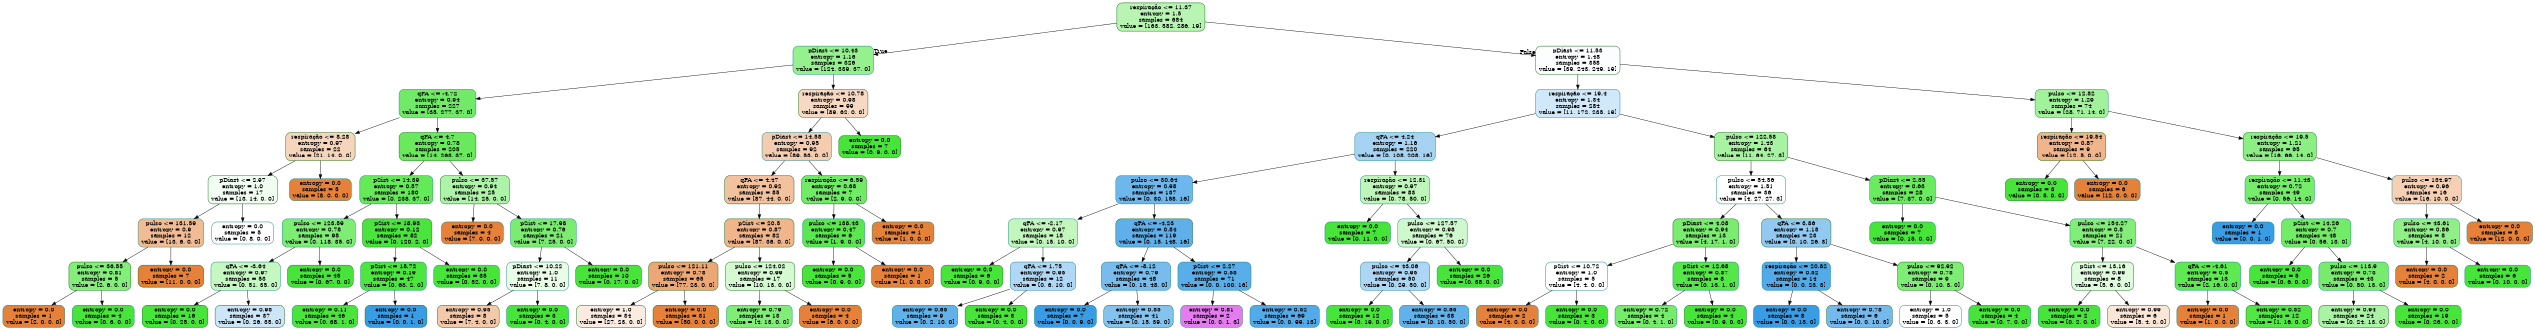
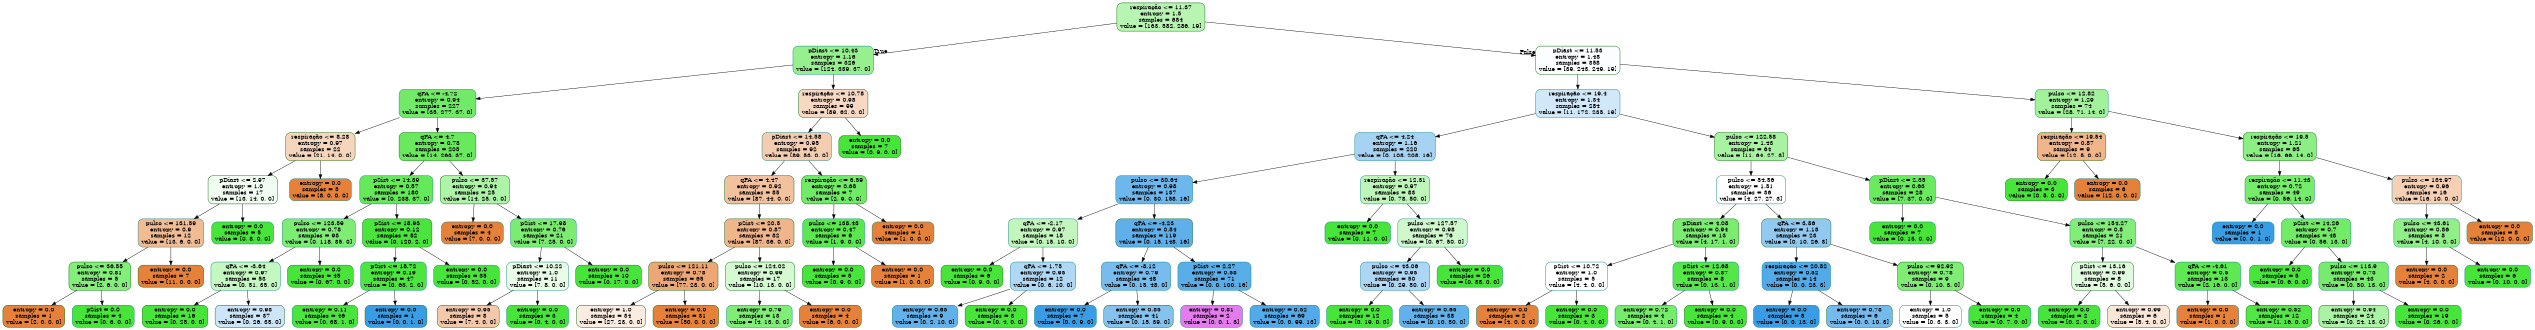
  digraph {
    fontname="DejaVu Serif"
    node [color=teal fillcolor="#47e539" fontname="DejaVu Serif" shape=box style="filled, rounded"]
    edge [fontname="DejaVu Serif"]
    n1 [color=darkgreen fillcolor="#b8f5b2" label="respiração <= 11.37\nentropy = 1.5\nsamples = 684\nvalue = [163, 582, 286, 19]"]
    n2 [fillcolor="#96f08e" label="pDiast <= 10.43\nentropy = 1.16\nsamples = 326\nvalue = [124, 339, 37, 0]"]
    n3 [color=darkgreen fillcolor="#fbfdfe" label="pDiast <= 11.53\nentropy = 1.48\nsamples = 358\nvalue = [39, 243, 249, 19]"]
    n4 [fillcolor="#71eb67" label="qPA <= -4.72\nentropy = 0.94\nsamples = 227\nvalue = [35, 277, 37, 0]"]
    n5 [color=darkgreen fillcolor="#f7d9c3" label="respiração <= 10.78\nentropy = 0.98\nsamples = 99\nvalue = [89, 62, 0, 0]"]
    n6 [fillcolor="#d0e8f9" label="respiração <= 19.4\nentropy = 1.34\nsamples = 284\nvalue = [11, 172, 235, 19]"]
    n7 [fillcolor="#a2f29b" label="pulso <= 12.82\nentropy = 1.29\nsamples = 74\nvalue = [28, 71, 14, 0]"]
    n8 [color=darkgreen fillcolor="#f6d5bd" label="respiração <= 8.28\nentropy = 0.97\nsamples = 22\nvalue = [21, 14, 0, 0]"]
    n9 [color=darkgreen fillcolor="#69ea5d" label="qPA <= 4.7\nentropy = 0.78\nsamples = 205\nvalue = [14, 263, 37, 0]"]
    n10 [fillcolor="#f4ccaf" label="pDiast <= 14.58\nentropy = 0.95\nsamples = 92\nvalue = [89, 53, 0, 0]"]
    n11 [color=darkgreen label="entropy = 0.0\nsamples = 7\nvalue = [0, 9, 0, 0]"]
    n12 [color=darkgreen fillcolor="#f2fdf1" label="pDiast <= 2.97\nentropy = 1.0\nsamples = 17\nvalue = [13, 14, 0, 0]"]
    n13 [fillcolor="#e58139" label="entropy = 0.0\nsamples = 5\nvalue = [8, 0, 0, 0]"]
    n14 [fillcolor="#64e958" label="pSist <= 14.39\nentropy = 0.57\nsamples = 180\nvalue = [0, 238, 37, 0]"]
    n15 [color=darkgreen fillcolor="#aef4a8" label="pulso <= 37.57\nentropy = 0.94\nsamples = 25\nvalue = [14, 25, 0, 0]"]
    n16 [fillcolor="#f1bb94" label="pulso <= 131.59\nentropy = 0.9\nsamples = 12\nvalue = [13, 6, 0, 0]"]
-   n17 [fillcolor="#ffffff" label="entropy = 0.0\nsamples = 5\nvalue = [0, 8, 0, 0]"]
+   n17 [label="entropy = 0.0\nsamples = 5\nvalue = [0, 8, 0, 0]"]
    n18 [color=darkgreen fillcolor="#84ee7b" label="pulso <= 36.55\nentropy = 0.81\nsamples = 5\nvalue = [2, 6, 0, 0]"]
    n19 [color=darkgreen fillcolor="#e58139" label="entropy = 0.0\nsamples = 7\nvalue = [11, 0, 0, 0]"]
-   n20 [fillcolor="#e58139" label="entropy = 0.0\nsamples = 1\nvalue = [2, 0, 0, 0]"]
-   n21 [label="entropy = 0.0\nsamples = 4\nvalue = [0, 6, 0, 0]"]
+   n20 [color=darkgreen fillcolor="#e58139" label="entropy = 0.0\nsamples = 1\nvalue = [2, 0, 0, 0]"]
+   n21 [label="pSist = 0.0\nsamples = 4\nvalue = [0, 6, 0, 0]"]
    n22 [fillcolor="#7eed74" label="pulso <= 123.59\nentropy = 0.78\nsamples = 98\nvalue = [0, 118, 35, 0]"]
    n23 [color=darkgreen fillcolor="#4ae53c" label="pSist <= 18.93\nentropy = 0.12\nsamples = 82\nvalue = [0, 120, 2, 0]"]
    n24 [fillcolor="#e58139" label="entropy = 0.0\nsamples = 4\nvalue = [7, 0, 0, 0]"]
    n25 [fillcolor="#7bec70" label="pSist <= 17.98\nentropy = 0.76\nsamples = 21\nvalue = [7, 25, 0, 0]"]
    n26 [fillcolor="#c5f7c1" label="qPA <= -3.64\nentropy = 0.97\nsamples = 53\nvalue = [0, 51, 35, 0]"]
    n27 [color=darkgreen label="entropy = 0.0\nsamples = 45\nvalue = [0, 67, 0, 0]"]
    n28 [fillcolor="#4ce63f" label="pSist <= 18.72\nentropy = 0.19\nsamples = 47\nvalue = [0, 68, 2, 0]"]
    n29 [label="entropy = 0.0\nsamples = 35\nvalue = [0, 52, 0, 0]"]
    n30 [color=darkgreen label="entropy = 0.0\nsamples = 16\nvalue = [0, 25, 0, 0]"]
    n31 [color=darkgreen fillcolor="#cce6f8" label="entropy = 0.98\nsamples = 37\nvalue = [0, 26, 35, 0]"]
    n32 [fillcolor="#4ae53c" label="entropy = 0.11\nsamples = 46\nvalue = [0, 68, 1, 0]"]
    n33 [color=darkgreen fillcolor="#399de5" label="entropy = 0.0\nsamples = 1\nvalue = [0, 0, 1, 0]"]
    n34 [fillcolor="#e8fce6" label="pDiast <= 10.22\nentropy = 1.0\nsamples = 11\nvalue = [7, 8, 0, 0]"]
    n35 [color=darkgreen label="entropy = 0.0\nsamples = 10\nvalue = [0, 17, 0, 0]"]
    n36 [color=darkgreen fillcolor="#f4c9aa" label="entropy = 0.95\nsamples = 8\nvalue = [7, 4, 0, 0]"]
    n37 [label="entropy = 0.0\nsamples = 3\nvalue = [0, 4, 0, 0]"]
    n38 [color=darkgreen fillcolor="#f2c19d" label="qPA <= 4.47\nentropy = 0.92\nsamples = 85\nvalue = [87, 44, 0, 0]"]
    n39 [color=darkgreen fillcolor="#70eb65" label="respiração <= 6.59\nentropy = 0.68\nsamples = 7\nvalue = [2, 9, 0, 0]"]
    n40 [color=darkgreen fillcolor="#f0b58b" label="pSist <= 20.5\nentropy = 0.87\nsamples = 82\nvalue = [87, 36, 0, 0]"]
    n41 [fillcolor="#5be84f" label="pulso <= 138.43\nentropy = 0.47\nsamples = 6\nvalue = [1, 9, 0, 0]"]
    n42 [fillcolor="#e58139" label="entropy = 0.0\nsamples = 1\nvalue = [1, 0, 0, 0]"]
    n43 [color=darkgreen fillcolor="#eda774" label="pulso <= 121.11\nentropy = 0.78\nsamples = 65\nvalue = [77, 23, 0, 0]"]
    n44 [color=darkgreen fillcolor="#d5f9d1" label="pulso <= 124.02\nentropy = 0.99\nsamples = 17\nvalue = [10, 13, 0, 0]"]
    n45 [color=darkgreen fillcolor="#fbece2" label="entropy = 1.0\nsamples = 34\nvalue = [27, 23, 0, 0]"]
    n46 [color=darkgreen fillcolor="#e58139" label="entropy = 0.0\nsamples = 31\nvalue = [50, 0, 0, 0]"]
    n47 [fillcolor="#80ed76" label="entropy = 0.79\nsamples = 13\nvalue = [4, 13, 0, 0]"]
    n48 [color=darkgreen fillcolor="#e58139" label="entropy = 0.0\nsamples = 4\nvalue = [6, 0, 0, 0]"]
    n49 [color=darkgreen label="entropy = 0.0\nsamples = 5\nvalue = [0, 9, 0, 0]"]
    n50 [color=darkgreen fillcolor="#e58139" label="entropy = 0.0\nsamples = 1\nvalue = [1, 0, 0, 0]"]
    n51 [fillcolor="#a7d3f3" label="qPA <= 4.24\nentropy = 1.16\nsamples = 220\nvalue = [0, 108, 208, 16]"]
    n52 [color=darkgreen fillcolor="#a8f3a1" label="pulso <= 122.58\nentropy = 1.43\nsamples = 64\nvalue = [11, 64, 27, 3]"]
    n53 [color=darkgreen fillcolor="#f0b58b" label="respiração <= 19.54\nentropy = 0.87\nsamples = 9\nvalue = [12, 5, 0, 0]"]
    n54 [color=darkgreen fillcolor="#8cef83" label="respiração <= 19.5\nentropy = 1.21\nsamples = 65\nvalue = [16, 66, 14, 0]"]
    n55 [fillcolor="#6db7ec" label="pulso <= 30.64\nentropy = 0.98\nsamples = 137\nvalue = [0, 30, 158, 16]"]
    n56 [fillcolor="#bdf6b8" label="respiração <= 12.31\nentropy = 0.97\nsamples = 83\nvalue = [0, 78, 50, 0]"]
    n57 [fillcolor="#ffffff" label="pulso <= 54.56\nentropy = 1.51\nsamples = 36\nvalue = [4, 27, 27, 3]"]
    n58 [fillcolor="#6aea5e" label="pDiast <= 2.35\nentropy = 0.63\nsamples = 28\nvalue = [7, 37, 0, 0]"]
    n59 [fillcolor="#c2f6bd" label="qPA <= -2.17\nentropy = 0.97\nsamples = 18\nvalue = [0, 15, 10, 0]"]
    n60 [color=darkgreen fillcolor="#5fb0ea" label="qPA <= -4.23\nentropy = 0.84\nsamples = 119\nvalue = [0, 15, 148, 16]"]
    n61 [label="entropy = 0.0\nsamples = 7\nvalue = [0, 11, 0, 0]"]
    n62 [fillcolor="#d0f8cd" label="pulso <= 127.57\nentropy = 0.98\nsamples = 76\nvalue = [0, 67, 50, 0]"]
    n63 [color=darkgreen label="entropy = 0.0\nsamples = 6\nvalue = [0, 9, 0, 0]"]
    n64 [fillcolor="#b0d8f5" label="qPA <= 1.75\nentropy = 0.95\nsamples = 12\nvalue = [0, 6, 10, 0]"]
    n65 [fillcolor="#77bced" label="qPA <= -8.12\nentropy = 0.79\nsamples = 48\nvalue = [0, 15, 48, 0]"]
    n66 [fillcolor="#59ade9" label="pSist <= 2.27\nentropy = 0.58\nsamples = 71\nvalue = [0, 0, 100, 16]"]
    n67 [fillcolor="#61b1ea" label="entropy = 0.65\nsamples = 9\nvalue = [0, 2, 10, 0]"]
    n68 [color=darkgreen label="entropy = 0.0\nsamples = 3\nvalue = [0, 4, 0, 0]"]
    n69 [fillcolor="#399de5" label="entropy = 0.0\nsamples = 7\nvalue = [0, 0, 9, 0]"]
    n70 [color=darkgreen fillcolor="#85c3ef" label="entropy = 0.85\nsamples = 41\nvalue = [0, 15, 39, 0]"]
    n71 [fillcolor="#e47bee" label="entropy = 0.81\nsamples = 2\nvalue = [0, 0, 1, 3]"]
    n72 [fillcolor="#53aae8" label="entropy = 0.52\nsamples = 69\nvalue = [0, 0, 99, 13]"]
    n73 [fillcolor="#acd6f4" label="pulso <= 43.06\nentropy = 0.95\nsamples = 50\nvalue = [0, 29, 50, 0]"]
    n74 [label="entropy = 0.0\nsamples = 26\nvalue = [0, 38, 0, 0]"]
    n75 [label="entropy = 0.0\nsamples = 12\nvalue = [0, 19, 0, 0]"]
    n76 [fillcolor="#61b1ea" label="entropy = 0.65\nsamples = 38\nvalue = [0, 10, 50, 0]"]
    n77 [color=darkgreen fillcolor="#7aec70" label="pDiast <= 4.08\nentropy = 0.94\nsamples = 13\nvalue = [4, 17, 1, 0]"]
    n78 [color=darkgreen fillcolor="#92c9f1" label="qPA <= 3.86\nentropy = 1.18\nsamples = 23\nvalue = [0, 10, 26, 3]"]
    n79 [label="entropy = 0.0\nsamples = 7\nvalue = [0, 15, 0, 0]"]
    n80 [fillcolor="#82ed78" label="pulso <= 154.27\nentropy = 0.8\nsamples = 21\nvalue = [7, 22, 0, 0]"]
    n81 [fillcolor="#ffffff" label="pSist <= 10.72\nentropy = 1.0\nsamples = 5\nvalue = [4, 4, 0, 0]"]
    n82 [fillcolor="#55e748" label="pSist <= 12.68\nentropy = 0.37\nsamples = 8\nvalue = [0, 13, 1, 0]"]
    n83 [fillcolor="#53aae8" label="respiração <= 20.82\nentropy = 0.52\nsamples = 14\nvalue = [0, 0, 23, 3]"]
    n84 [color=darkgreen fillcolor="#7eed74" label="pulso <= 92.92\nentropy = 0.78\nsamples = 9\nvalue = [0, 10, 3, 0]"]
    n85 [fillcolor="#e58139" label="entropy = 0.0\nsamples = 2\nvalue = [4, 0, 0, 0]"]
    n86 [label="entropy = 0.0\nsamples = 3\nvalue = [0, 4, 0, 0]"]
    n87 [fillcolor="#75ec6a" label="entropy = 0.72\nsamples = 4\nvalue = [0, 4, 1, 0]"]
    n88 [color=darkgreen label="entropy = 0.0\nsamples = 4\nvalue = [0, 9, 0, 0]"]
    n89 [fillcolor="#399de5" label="entropy = 0.0\nsamples = 8\nvalue = [0, 0, 13, 0]"]
    n90 [color=darkgreen fillcolor="#74baed" label="entropy = 0.78\nsamples = 6\nvalue = [0, 0, 10, 3]"]
    n91 [fillcolor="#ffffff" label="entropy = 1.0\nsamples = 5\nvalue = [0, 3, 3, 0]"]
    n92 [label="entropy = 0.0\nsamples = 4\nvalue = [0, 7, 0, 0]"]
    n93 [color=darkgreen fillcolor="#e0fbde" label="pSist <= 13.16\nentropy = 0.99\nsamples = 8\nvalue = [5, 6, 0, 0]"]
    n94 [fillcolor="#5ee852" label="qPA <= -4.61\nentropy = 0.5\nsamples = 13\nvalue = [2, 16, 0, 0]"]
    n95 [label="entropy = 0.0\nsamples = 2\nvalue = [0, 2, 0, 0]"]
    n96 [color=darkgreen fillcolor="#fae6d7" label="entropy = 0.99\nsamples = 6\nvalue = [5, 4, 0, 0]"]
    n97 [fillcolor="#e58139" label="entropy = 0.0\nsamples = 1\nvalue = [1, 0, 0, 0]"]
    n98 [color=darkgreen fillcolor="#52e745" label="entropy = 0.32\nsamples = 12\nvalue = [1, 16, 0, 0]"]
    n99 [color=darkgreen label="entropy = 0.0\nsamples = 3\nvalue = [0, 5, 0, 0]"]
    n100 [fillcolor="#e58139" label="entropy = 0.0\nsamples = 6\nvalue = [12, 0, 0, 0]"]
    n101 [fillcolor="#75ec6a" label="respiração <= 11.43\nentropy = 0.72\nsamples = 49\nvalue = [0, 56, 14, 0]"]
    n102 [fillcolor="#f5d0b5" label="pulso <= 134.97\nentropy = 0.96\nsamples = 16\nvalue = [16, 10, 0, 0]"]
    n103 [fillcolor="#399de5" label="entropy = 0.0\nsamples = 1\nvalue = [0, 0, 1, 0]"]
    n104 [fillcolor="#72eb67" label="pSist <= 14.26\nentropy = 0.7\nsamples = 48\nvalue = [0, 56, 13, 0]"]
    n105 [fillcolor="#91ef88" label="pulso <= 43.61\nentropy = 0.86\nsamples = 8\nvalue = [4, 10, 0, 0]"]
    n106 [fillcolor="#e58139" label="entropy = 0.0\nsamples = 8\nvalue = [12, 0, 0, 0]"]
    n107 [label="entropy = 0.0\nsamples = 5\nvalue = [0, 6, 0, 0]"]
    n108 [fillcolor="#77ec6c" label="pulso <= 113.9\nentropy = 0.73\nsamples = 43\nvalue = [0, 50, 13, 0]"]
    n109 [color=darkgreen fillcolor="#abf3a4" label="entropy = 0.94\nsamples = 24\nvalue = [0, 24, 13, 0]"]
    n110 [label="entropy = 0.0\nsamples = 19\nvalue = [0, 26, 0, 0]"]
    n111 [color=darkgreen fillcolor="#e58139" label="entropy = 0.0\nsamples = 2\nvalue = [4, 0, 0, 0]"]
    n112 [label="entropy = 0.0\nsamples = 6\nvalue = [0, 10, 0, 0]"]
    n1 -> n2 [headlabel=True labelangle=45 labeldistance=2.5]
    n1 -> n3 [headlabel=False labelangle=-45 labeldistance=2.5]
    n2 -> n4
    n2 -> n5
    n3 -> n6
    n3 -> n7
    n4 -> n8
    n4 -> n9
    n5 -> n10
    n5 -> n11
    n6 -> n51
    n6 -> n52
    n7 -> n53
    n7 -> n54
    n8 -> n12
    n8 -> n13
    n9 -> n14
    n9 -> n15
    n10 -> n38
    n10 -> n39
    n12 -> n16
    n12 -> n17
    n14 -> n22
    n14 -> n23
    n15 -> n24
    n15 -> n25
    n16 -> n18
    n16 -> n19
    n18 -> n20
    n18 -> n21
    n22 -> n26
    n22 -> n27
    n23 -> n28
    n23 -> n29
    n25 -> n34
    n25 -> n35
    n26 -> n30
    n26 -> n31
    n28 -> n32
    n28 -> n33
    n34 -> n36
    n34 -> n37
    n38 -> n40
    n39 -> n41
    n39 -> n42
    n40 -> n43
    n40 -> n44
    n41 -> n49
    n41 -> n50
    n43 -> n45
    n43 -> n46
    n44 -> n47
    n44 -> n48
    n51 -> n55
    n51 -> n56
    n52 -> n57
    n52 -> n58
    n53 -> n99
    n53 -> n100
    n54 -> n101
    n54 -> n102
    n55 -> n59
    n55 -> n60
    n56 -> n61
    n56 -> n62
    n57 -> n77
    n57 -> n78
    n58 -> n79
    n58 -> n80
    n59 -> n63
    n59 -> n64
    n60 -> n65
    n60 -> n66
    n62 -> n73
    n62 -> n74
    n64 -> n67
    n64 -> n68
    n65 -> n69
    n65 -> n70
    n66 -> n71
    n66 -> n72
    n73 -> n75
    n73 -> n76
    n77 -> n81
    n77 -> n82
    n78 -> n83
    n78 -> n84
    n80 -> n93
    n80 -> n94
    n81 -> n85
    n81 -> n86
    n82 -> n87
    n82 -> n88
    n83 -> n89
    n83 -> n90
    n84 -> n91
    n84 -> n92
    n93 -> n95
    n93 -> n96
    n94 -> n97
    n94 -> n98
    n101 -> n103
    n101 -> n104
    n102 -> n105
    n102 -> n106
    n104 -> n107
    n104 -> n108
    n105 -> n111
    n105 -> n112
    n108 -> n109
    n108 -> n110
  }
